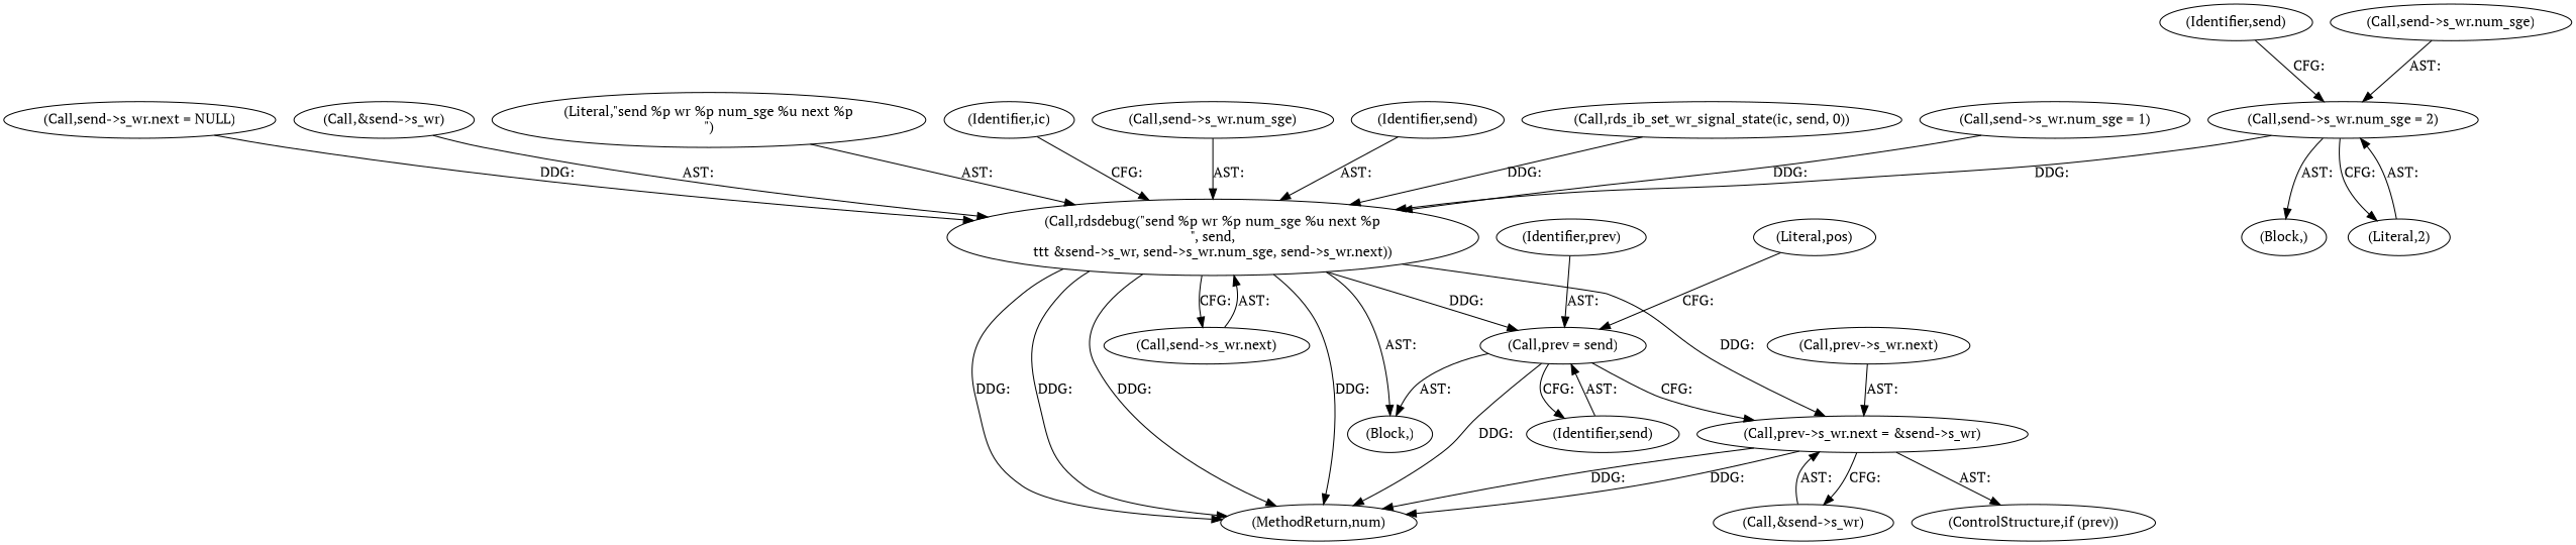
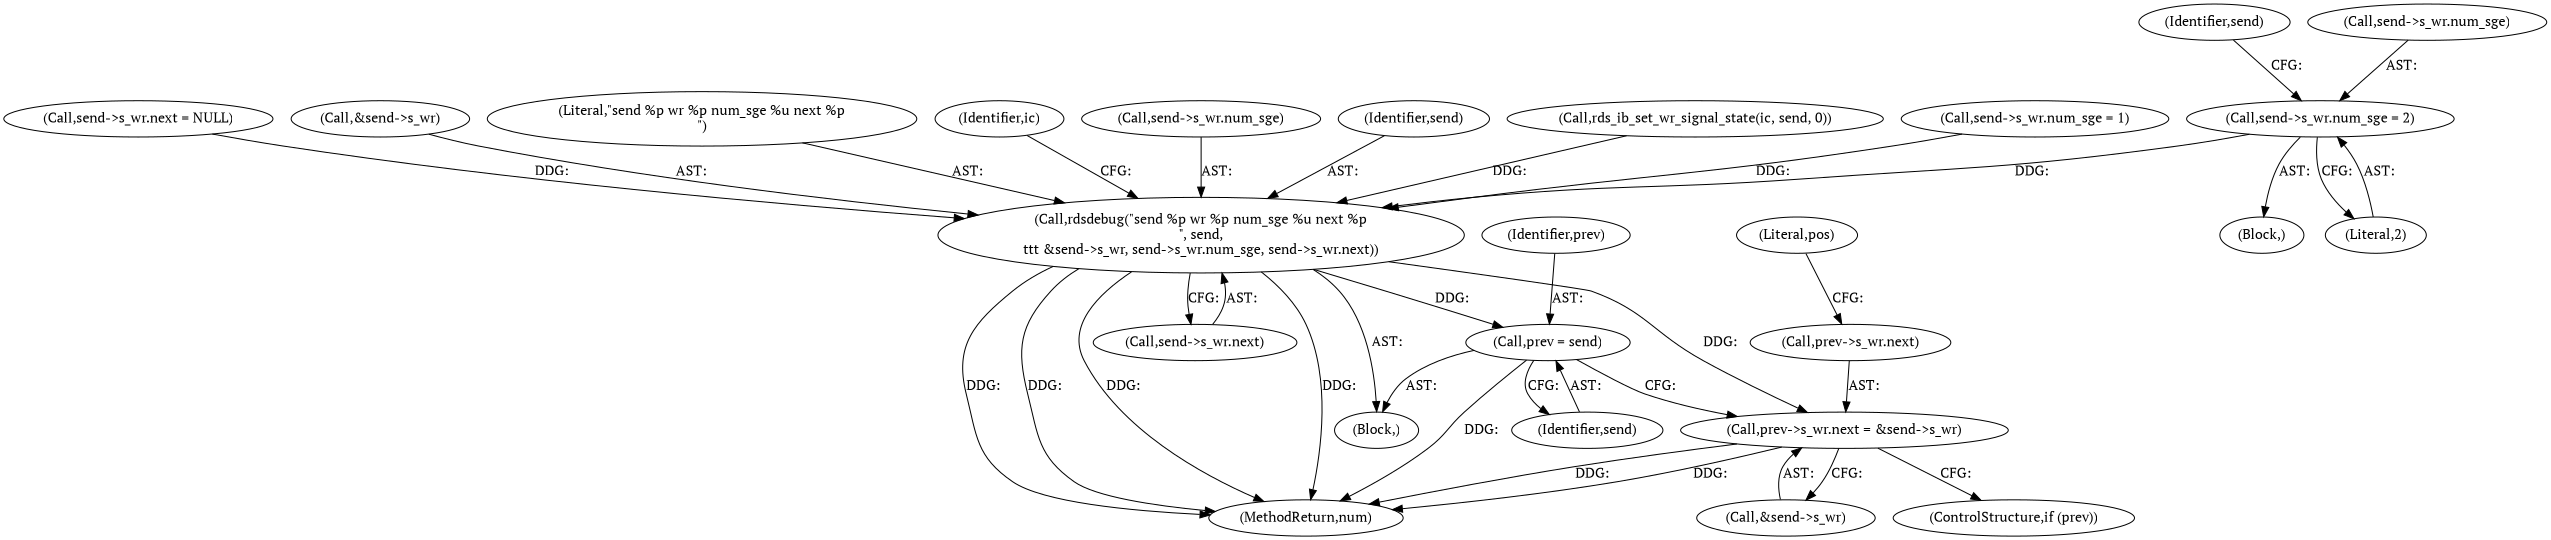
  digraph {
    fontname="PT Serif"
    node [fontname="PT Serif"]
    edge [fontname="PT Serif"]
    n1 [label="(Call,send->s_wr.num_sge = 2)"]
    n2 [label="(Call,rdsdebug(\"send %p wr %p num_sge %u next %p\n\", send,\n\t\t\t &send->s_wr, send->s_wr.num_sge, send->s_wr.next))"]
    n3 [label="(Block,)"]
    n4 [label="(Literal,2)"]
    n5 [label="(Call,prev->s_wr.next = &send->s_wr)"]
    n6 [label="(Call,prev = send)"]
    n7 [label="(Call,send->s_wr.next)"]
    n8 [label="(MethodReturn,num)"]
    n9 [label="(Block,)"]
    n10 [label="(Call,&send->s_wr)"]
    n11 [label="(ControlStructure,if (prev))"]
    n12 [label="(Identifier,send)"]
    n13 [label="(Call,send->s_wr.num_sge = 1)"]
    n14 [label="(Call,send->s_wr.next = NULL)"]
    n15 [label="(Call,&send->s_wr)"]
    n16 [label="(Literal,\"send %p wr %p num_sge %u next %p\n\")"]
    n17 [label="(Identifier,send)"]
    n18 [label="(Identifier,ic)"]
    n19 [label="(Call,send->s_wr.num_sge)"]
    n20 [label="(Identifier,send)"]
    n21 [label="(Call,rds_ib_set_wr_signal_state(ic, send, 0))"]
    n22 [label="(Literal,pos)"]
    n23 [label="(Identifier,prev)"]
    n24 [label="(Call,send->s_wr.num_sge)"]
    n25 [label="(Call,prev->s_wr.next)"]
    n1 -> n2 [label="DDG: "]
    n1 -> n3 [label="AST: "]
    n1 -> n4 [label="CFG: "]
    n2 -> n5 [label="DDG: "]
    n2 -> n6 [label="DDG: "]
    n2 -> n7 [label="CFG: "]
    n2 -> n8 [label="DDG: "]
    n2 -> n8 [label="DDG: "]
    n2 -> n8 [label="DDG: "]
    n2 -> n8 [label="DDG: "]
    n2 -> n9 [label="AST: "]
    n4 -> n1 [label="AST: "]
    n5 -> n8 [label="DDG: "]
    n5 -> n8 [label="DDG: "]
    n5 -> n10 [label="CFG: "]
-   n5 -> n11 [label="AST: "]
+   n5 -> n11 [label="CFG: "]
    n6 -> n5 [label="CFG: "]
    n6 -> n8 [label="DDG: "]
    n6 -> n9 [label="AST: "]
    n6 -> n12 [label="CFG: "]
    n7 -> n2 [label="AST: "]
    n10 -> n5 [label="AST: "]
    n12 -> n6 [label="AST: "]
    n13 -> n2 [label="DDG: "]
    n14 -> n2 [label="DDG: "]
    n15 -> n2 [label="AST: "]
    n16 -> n2 [label="AST: "]
    n17 -> n1 [label="CFG: "]
    n18 -> n2 [label="CFG: "]
    n19 -> n2 [label="AST: "]
    n20 -> n2 [label="AST: "]
    n21 -> n2 [label="DDG: "]
-   n22 -> n6 [label="CFG: "]
+   n22 -> n25 [label="CFG: "]
    n23 -> n6 [label="AST: "]
    n24 -> n1 [label="AST: "]
    n25 -> n5 [label="AST: "]
  }
